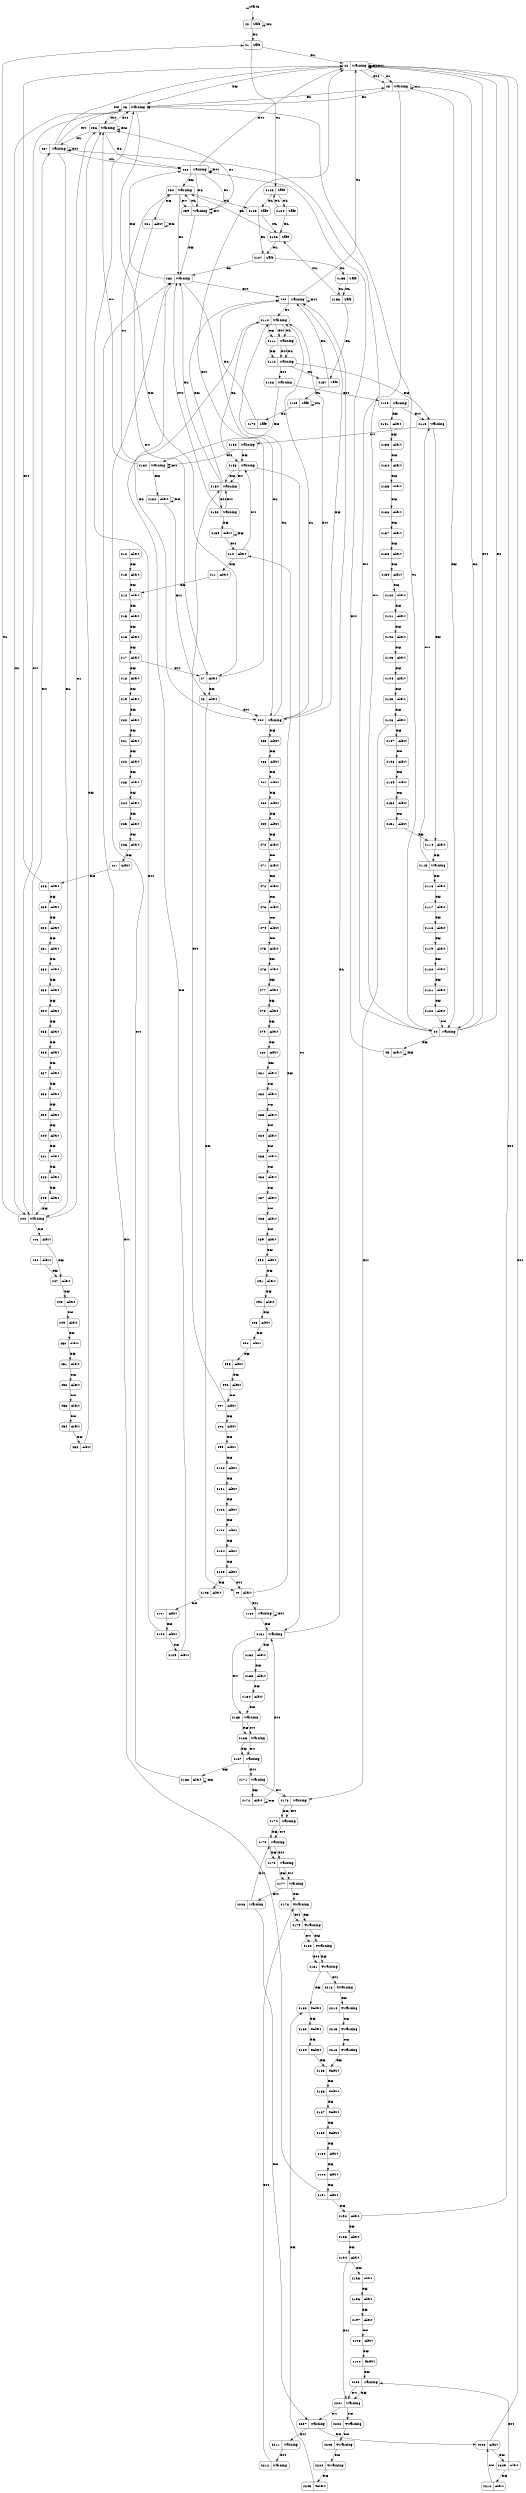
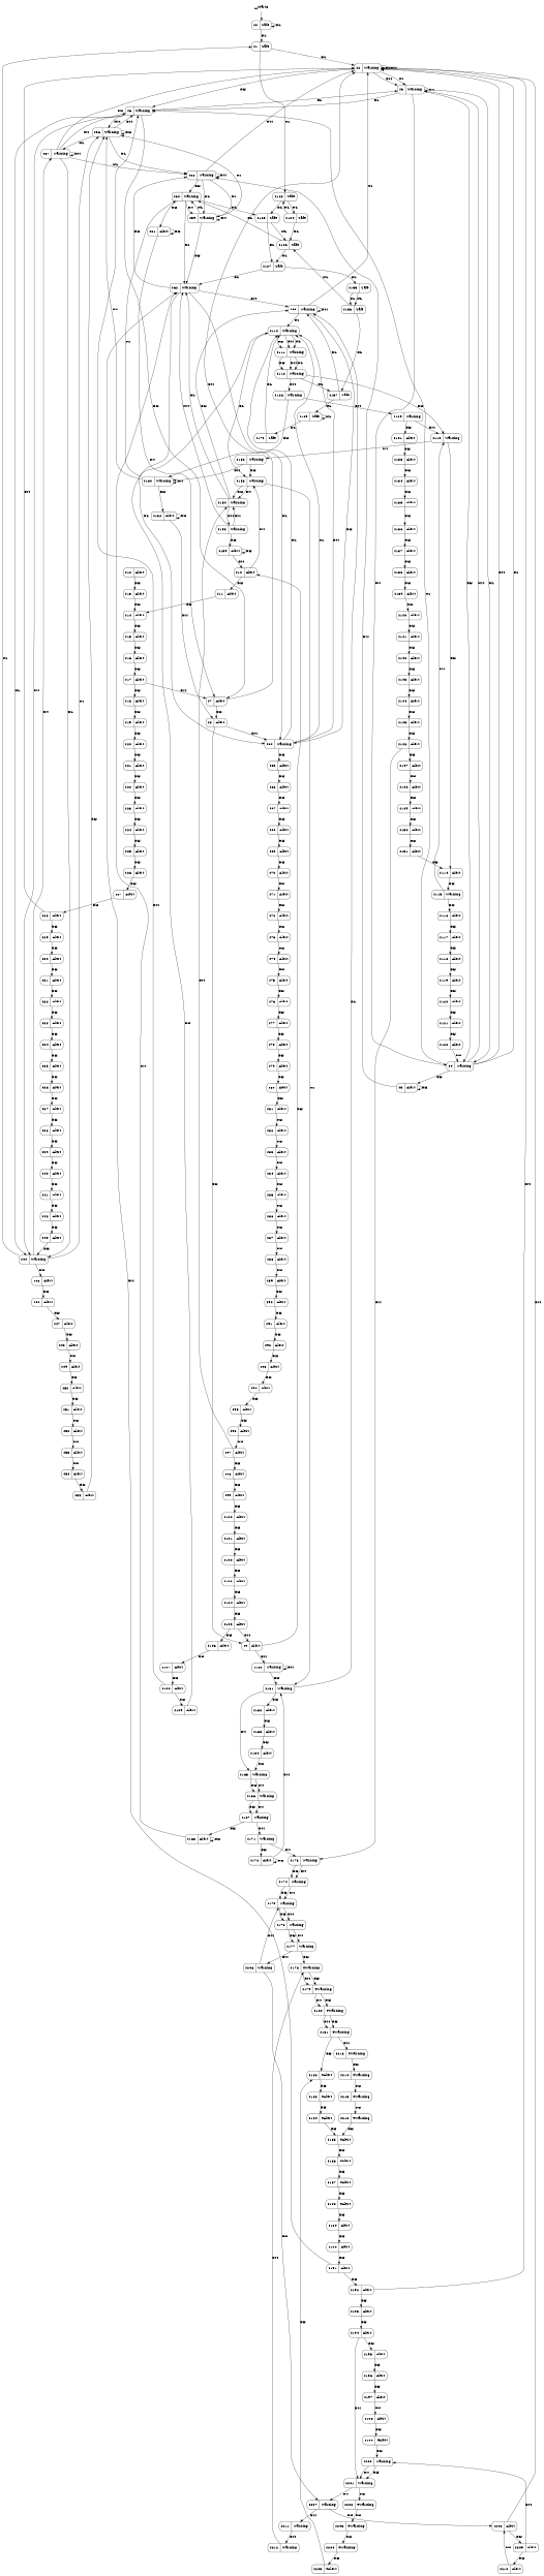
  digraph {
    node [shape=record style=rounded]
    n1 [label="s0|Safe"]
    n2 [label="s1|Safe"]
    n3 [label="s2|Warning"]
    n4 [label="s123|Safe"]
    n5 [label="s3|Warning"]
    n6 [label="s6|Warning"]
    n7 [label="s125|Safe"]
    n8 [label="s124|Safe"]
    n9 [label="s4|Warning"]
    n10 [label="s7|Alert"]
    n11 [label="s44|Warning"]
    n12 [label="s56|Warning"]
    n13 [label="s5|Alert"]
    n14 [label="s58|Warning"]
    n15 [label="s59|Warning"]
    n16 [label="s60|Warning"]
    n17 [label="s8|Alert"]
    n18 [label="s45|Alert"]
    n19 [label="s57|Warning"]
    n20 [label="s9|Alert"]
    n21 [label="s64|Warning"]
    n22 [label="s10|Alert"]
    n23 [label="s160|Warning"]
    n24 [label="s110|Warning"]
    n25 [label="s65|Alert"]
    n26 [label="s11|Alert"]
    n27 [label="s153|Warning"]
    n28 [label="s161|Warning"]
    n29 [label="s14|Alert"]
    n30 [label="s154|Warning"]
    n31 [label="s12|Alert"]
    n32 [label="s13|Alert"]
    n33 [label="s15|Alert"]
    n34 [label="s16|Alert"]
    n35 [label="s17|Alert"]
    n36 [label="s18|Alert"]
    n37 [label="s19|Alert"]
    n38 [label="s20|Alert"]
    n39 [label="s21|Alert"]
    n40 [label="s22|Alert"]
    n41 [label="s23|Alert"]
    n42 [label="s24|Alert"]
    n43 [label="s25|Alert"]
    n44 [label="s26|Alert"]
    n45 [label="s27|Alert"]
    n46 [label="s28|Alert"]
    n47 [label="s29|Alert"]
    n48 [label="s30|Alert"]
    n49 [label="s31|Alert"]
    n50 [label="s32|Alert"]
    n51 [label="s33|Alert"]
    n52 [label="s34|Alert"]
    n53 [label="s35|Alert"]
    n54 [label="s36|Alert"]
    n55 [label="s37|Alert"]
    n56 [label="s38|Alert"]
    n57 [label="s39|Alert"]
    n58 [label="s40|Alert"]
    n59 [label="s41|Alert"]
    n60 [label="s42|Alert"]
    n61 [label="s43|Alert"]
    n62 [label="s46|Alert"]
    n63 [label="s47|Alert"]
    n64 [label="s48|Alert"]
    n65 [label="s49|Alert"]
    n66 [label="s50|Alert"]
    n67 [label="s51|Alert"]
    n68 [label="s52|Alert"]
    n69 [label="s53|Alert"]
    n70 [label="s54|Alert"]
    n71 [label="s55|Alert"]
    n72 [label="s62|Warning"]
    n73 [label="s61|Alert"]
    n74 [label="s63|Warning"]
    n75 [label="s126|Safe"]
    n76 [label="s127|Safe"]
    n77 [label="s111|Warning"]
    n78 [label="s66|Alert"]
    n79 [label="s67|Alert"]
    n80 [label="s68|Alert"]
    n81 [label="s69|Alert"]
    n82 [label="s70|Alert"]
    n83 [label="s71|Alert"]
    n84 [label="s72|Alert"]
    n85 [label="s73|Alert"]
    n86 [label="s74|Alert"]
    n87 [label="s75|Alert"]
    n88 [label="s76|Alert"]
    n89 [label="s77|Alert"]
    n90 [label="s78|Alert"]
    n91 [label="s79|Alert"]
    n92 [label="s80|Alert"]
    n93 [label="s81|Alert"]
    n94 [label="s82|Alert"]
    n95 [label="s83|Alert"]
    n96 [label="s84|Alert"]
    n97 [label="s85|Alert"]
    n98 [label="s86|Alert"]
    n99 [label="s87|Alert"]
    n100 [label="s88|Alert"]
    n101 [label="s89|Alert"]
    n102 [label="s90|Alert"]
    n103 [label="s91|Alert"]
    n104 [label="s92|Alert"]
    n105 [label="s93|Alert"]
    n106 [label="s94|Alert"]
    n107 [label="s95|Alert"]
    n108 [label="s96|Alert"]
    n109 [label="s97|Alert"]
    n110 [label="s98|Alert"]
    n111 [label="s99|Alert"]
    n112 [label="s158|Warning"]
    n113 [label="s100|Alert"]
    n114 [label="s101|Alert"]
    n115 [label="s102|Alert"]
    n116 [label="s103|Alert"]
    n117 [label="s104|Alert"]
    n118 [label="s105|Alert"]
    n119 [label="s106|Alert"]
    n120 [label="s107|Alert"]
    n121 [label="s108|Alert"]
    n122 [label="s109|Alert"]
    n123 [label="s112|Warning"]
    n124 [label="s113|Warning"]
    n125 [label="s128|Warning"]
    n126 [label="s157|Safe"]
    n127 [label="s114|Alert"]
    n128 [label="s152|Warning"]
    n129 [label="s129|Warning"]
    n130 [label="s130|Warning"]
    n131 [label="s169|Safe"]
    n132 [label="s115|Warning"]
    n133 [label="s116|Alert"]
    n134 [label="s117|Alert"]
    n135 [label="s118|Alert"]
    n136 [label="s119|Alert"]
    n137 [label="s120|Alert"]
    n138 [label="s121|Alert"]
    n139 [label="s122|Alert"]
    n140 [label="s155|Safe"]
    n141 [label="s156|Safe"]
    n142 [label="s131|Alert"]
    n143 [label="s132|Alert"]
    n144 [label="s133|Alert"]
    n145 [label="s134|Alert"]
    n146 [label="s135|Alert"]
    n147 [label="s136|Alert"]
    n148 [label="s137|Alert"]
    n149 [label="s138|Alert"]
    n150 [label="s139|Alert"]
    n151 [label="s140|Alert"]
    n152 [label="s141|Alert"]
    n153 [label="s142|Alert"]
    n154 [label="s143|Alert"]
    n155 [label="s144|Alert"]
    n156 [label="s145|Alert"]
    n157 [label="s146|Alert"]
    n158 [label="s147|Alert"]
    n159 [label="s173|Warning"]
    n160 [label="s148|Alert"]
    n161 [label="s174|Warning"]
    n162 [label="s149|Alert"]
    n163 [label="s150|Alert"]
    n164 [label="s151|Alert"]
    n165 [label="s162|Alert"]
    n166 [label="s165|Warning"]
    n167 [label="s159|Alert"]
    n168 [label="s170|Safe"]
    n169 [label="s163|Alert"]
    n170 [label="s166|Warning"]
    n171 [label="s164|Alert"]
    n172 [label="s167|Warning"]
    n173 [label="s168|Alert"]
    n174 [label="s171|Warning"]
    n175 [label="s172|Alert"]
    n176 [label="s175|Warning"]
    n177 [label="s176|Warning"]
    n178 [label="s177|Warning"]
    n179 [label="s178|TWarning"]
    n180 [label="s206|Warning"]
    n181 [label="s179|TWarning"]
    n182 [label="s207|Warning"]
    n183 [label="s180|TWarning"]
    n184 [label="s181|TWarning"]
    n185 [label="s182|TAlert"]
    n186 [label="s213|TWarning"]
    n187 [label="s183|TAlert"]
    n188 [label="s214|TWarning"]
    n189 [label="s184|TAlert"]
    n190 [label="s185|TAlert"]
    n191 [label="s186|TAlert"]
    n192 [label="s187|TAlert"]
    n193 [label="s188|TAlert"]
    n194 [label="s189|Alert"]
    n195 [label="s190|Alert"]
    n196 [label="s191|Alert"]
    n197 [label="s192|Alert"]
    n198 [label="s193|Alert"]
    n199 [label="s194|Alert"]
    n200 [label="s195|Alert"]
    n201 [label="s201|Warning"]
    n202 [label="s196|Alert"]
    n203 [label="s202|TWarning"]
    n204 [label="s197|Alert"]
    n205 [label="s198|Alert"]
    n206 [label="s199|TAlert"]
    n207 [label="s200|Warning"]
    n208 [label="s203|TWarning"]
    n209 [label="s208|Alert"]
    n210 [label="s211|Warning"]
    n211 [label="s204|TWarning"]
    n212 [label="s205|TAlert"]
    n213 [label="s209|Alert"]
    n214 [label="s212|Warning"]
    n215 [label="s210|Alert"]
    n216 [label="s215|TWarning"]
    n217 [label="s216|TWarning"]
    n218 [label=__start6 shape=none style=""]
    n1 -> n1 [label=NL]
    n1 -> n2 [label=DL]
    n2 -> n3 [label=DL]
    n2 -> n4 [label=NL]
    n3 -> n3 [label=DL]
    n3 -> n3 [label=NM]
    n3 -> n5 [label=DM]
    n3 -> n5 [label=NL]
    n3 -> n6 [label=DH]
    n4 -> n7 [label=DL]
    n4 -> n8 [label=NL]
    n5 -> n5 [label=NM]
    n5 -> n6 [label=DL]
    n5 -> n9 [label=DM]
    n5 -> n9 [label=DH]
    n5 -> n9 [label=NL]
    n6 -> n5 [label=DL]
    n6 -> n10 [label=DH]
    n6 -> n11 [label=DM]
    n6 -> n11 [label=NL]
    n6 -> n12 [label=NM]
    n7 -> n75 [label=NL]
    n7 -> n76 [label=DL]
    n8 -> n4 [label=NL]
    n8 -> n75 [label=DL]
    n9 -> n3 [label=DM]
    n9 -> n3 [label=DL]
-   n9 -> n19 [label=NM]
+   n9 -> n5 [label=NM]
    n9 -> n6 [label=NL]
    n9 -> n13 [label=DH]
    n10 -> n3 [label=DM]
    n10 -> n17 [label=DH]
    n11 -> n2 [label=NL]
    n11 -> n12 [label=DL]
    n11 -> n18 [label=DH]
    n11 -> n19 [label=DM]
    n12 -> n6 [label=DM]
    n12 -> n12 [label=DH]
    n12 -> n14 [label=DL]
    n12 -> n19 [label=NL]
    n13 -> n13 [label=DH]
    n13 -> n14 [label=DM]
    n14 -> n3 [label=NM]
    n14 -> n14 [label=DM]
    n14 -> n15 [label=DL]
    n14 -> n15 [label=NL]
    n14 -> n16 [label=DH]
    n15 -> n12 [label=DL]
    n15 -> n15 [label=DM]
    n15 -> n16 [label=NL]
    n15 -> n72 [label=DH]
    n16 -> n7 [label=NL]
    n16 -> n15 [label=DM]
    n16 -> n72 [label=DL]
    n16 -> n73 [label=DH]
    n17 -> n20 [label=DH]
    n17 -> n21 [label=DM]
-   n18 -> n63 [label=DH]
+   n18 -> n62 [label=DH]
    n19 -> n3 [label=DH]
    n19 -> n6 [label=NM]
    n19 -> n11 [label=DL]
    n19 -> n14 [label=NL]
    n19 -> n19 [label=DM]
    n20 -> n22 [label=DH]
    n20 -> n23 [label=DM]
    n21 -> n24 [label=DL]
    n21 -> n24 [label=DM]
    n21 -> n24 [label=NL]
    n21 -> n25 [label=DH]
    n22 -> n26 [label=DH]
    n22 -> n27 [label=DM]
    n23 -> n23 [label=DM]
    n23 -> n28 [label=DH]
    n24 -> n27 [label=DL]
    n24 -> n77 [label=DH]
    n24 -> n77 [label=DM]
    n24 -> n77 [label=NL]
    n25 -> n78 [label=DH]
    n26 -> n29 [label=DH]
    n27 -> n28 [label=DL]
    n27 -> n30 [label=DH]
    n27 -> n30 [label=DM]
    n28 -> n74 [label=DL]
    n28 -> n165 [label=DH]
    n28 -> n166 [label=DM]
    n29 -> n33 [label=DH]
    n30 -> n72 [label=DL]
    n30 -> n74 [label=DH]
    n30 -> n112 [label=DM]
    n31 -> n32 [label=DH]
    n32 -> n29 [label=DH]
    n33 -> n34 [label=DH]
    n34 -> n35 [label=DH]
    n35 -> n10 [label=DM]
    n35 -> n36 [label=DH]
    n36 -> n37 [label=DH]
    n37 -> n38 [label=DH]
    n38 -> n39 [label=DH]
    n39 -> n40 [label=DH]
    n40 -> n41 [label=DH]
    n41 -> n42 [label=DH]
    n42 -> n43 [label=DH]
    n43 -> n44 [label=DH]
    n44 -> n45 [label=DH]
    n45 -> n46 [label=DH]
    n46 -> n3 [label=DM]
    n46 -> n47 [label=DH]
    n47 -> n48 [label=DH]
    n48 -> n49 [label=DH]
    n49 -> n50 [label=DH]
    n50 -> n51 [label=DH]
    n51 -> n52 [label=DH]
    n52 -> n53 [label=DH]
    n53 -> n54 [label=DH]
    n54 -> n55 [label=DH]
    n55 -> n56 [label=DH]
    n56 -> n57 [label=DH]
    n57 -> n58 [label=DH]
    n58 -> n59 [label=DH]
    n59 -> n60 [label=DH]
    n60 -> n61 [label=DH]
    n61 -> n11 [label=DH]
    n62 -> n63 [label=DH]
    n63 -> n64 [label=DH]
    n64 -> n65 [label=DH]
    n65 -> n66 [label=DH]
    n66 -> n67 [label=DH]
    n67 -> n68 [label=DH]
    n68 -> n69 [label=DH]
    n69 -> n70 [label=DH]
    n70 -> n71 [label=DH]
    n71 -> n12 [label=DH]
    n72 -> n14 [label=DH]
    n72 -> n21 [label=DL]
    n72 -> n21 [label=NL]
    n72 -> n74 [label=DM]
    n73 -> n10 [label=DM]
    n73 -> n73 [label=DH]
    n74 -> n3 [label=NL]
    n74 -> n21 [label=DH]
    n74 -> n24 [label=DL]
    n74 -> n74 [label=DM]
    n75 -> n16 [label=DL]
    n75 -> n76 [label=NL]
    n76 -> n72 [label=DL]
    n76 -> n140 [label=NL]
    n77 -> n123 [label=DH]
    n77 -> n123 [label=DM]
    n77 -> n123 [label=NL]
    n78 -> n79 [label=DH]
    n79 -> n80 [label=DH]
    n80 -> n81 [label=DH]
    n81 -> n82 [label=DH]
    n82 -> n83 [label=DH]
    n83 -> n84 [label=DH]
    n84 -> n85 [label=DH]
    n85 -> n86 [label=DH]
    n86 -> n87 [label=DH]
    n87 -> n88 [label=DH]
    n88 -> n89 [label=DH]
    n89 -> n90 [label=DH]
    n90 -> n91 [label=DH]
    n91 -> n92 [label=DH]
    n92 -> n93 [label=DH]
    n93 -> n94 [label=DH]
    n94 -> n95 [label=DH]
    n95 -> n96 [label=DH]
    n96 -> n97 [label=DH]
    n97 -> n98 [label=DH]
    n98 -> n99 [label=DH]
    n99 -> n100 [label=DH]
    n100 -> n101 [label=DH]
    n101 -> n102 [label=DH]
    n102 -> n103 [label=DH]
    n103 -> n104 [label=DH]
    n104 -> n105 [label=DH]
    n105 -> n106 [label=DH]
    n106 -> n107 [label=DH]
    n107 -> n108 [label=DH]
    n108 -> n109 [label=DH]
    n109 -> n30 [label=DM]
    n109 -> n110 [label=DH]
    n110 -> n111 [label=DH]
    n111 -> n113 [label=DH]
    n112 -> n30 [label=DM]
    n112 -> n72 [label=NM]
    n112 -> n167 [label=DH]
    n113 -> n114 [label=DH]
    n114 -> n115 [label=DH]
    n115 -> n116 [label=DH]
    n116 -> n117 [label=DH]
    n117 -> n118 [label=DH]
    n118 -> n20 [label=DM]
    n118 -> n119 [label=DH]
    n119 -> n120 [label=DH]
    n120 -> n121 [label=DH]
    n121 -> n6 [label=DM]
    n121 -> n122 [label=DH]
    n122 -> n24 [label=DH]
    n123 -> n124 [label=DH]
    n123 -> n125 [label=DM]
    n123 -> n126 [label=NL]
    n124 -> n127 [label=DH]
    n124 -> n128 [label=DM]
    n125 -> n129 [label=DM]
    n125 -> n130 [label=DH]
    n126 -> n74 [label=DL]
    n126 -> n131 [label=NL]
    n127 -> n132 [label=DH]
    n128 -> n27 [label=DH]
    n128 -> n130 [label=DM]
    n129 -> n124 [label=DM]
    n129 -> n142 [label=DH]
    n130 -> n12 [label=NM]
    n130 -> n16 [label=DL]
    n130 -> n130 [label=DM]
    n130 -> n143 [label=DH]
    n131 -> n131 [label=NL]
    n131 -> n168 [label=DL]
    n132 -> n124 [label=DM]
    n132 -> n133 [label=DH]
    n133 -> n134 [label=DH]
    n134 -> n135 [label=DH]
    n135 -> n136 [label=DH]
    n136 -> n137 [label=DH]
    n137 -> n138 [label=DH]
    n138 -> n139 [label=DH]
    n139 -> n9 [label=DH]
    n140 -> n141 [label=NL]
    n140 -> n141 [label=DL]
    n141 -> n75 [label=NL]
    n141 -> n126 [label=DL]
    n142 -> n144 [label=DH]
    n143 -> n17 [label=DM]
    n143 -> n143 [label=DH]
    n144 -> n145 [label=DH]
    n145 -> n146 [label=DH]
    n146 -> n147 [label=DH]
    n147 -> n148 [label=DH]
    n148 -> n149 [label=DH]
    n149 -> n150 [label=DH]
    n150 -> n151 [label=DH]
    n151 -> n152 [label=DH]
    n152 -> n153 [label=DH]
    n153 -> n154 [label=DH]
    n154 -> n155 [label=DH]
    n155 -> n156 [label=DH]
    n156 -> n157 [label=DH]
    n157 -> n158 [label=DH]
    n157 -> n159 [label=DM]
    n158 -> n160 [label=DH]
    n159 -> n161 [label=DH]
    n159 -> n161 [label=DM]
    n160 -> n162 [label=DH]
    n161 -> n176 [label=DH]
    n161 -> n176 [label=DM]
    n162 -> n163 [label=DH]
    n163 -> n164 [label=DH]
    n164 -> n127 [label=DH]
    n165 -> n169 [label=DH]
    n166 -> n170 [label=DH]
    n166 -> n170 [label=DM]
    n167 -> n22 [label=DM]
    n167 -> n167 [label=DH]
-   n168 -> n74 [label=DL]
+   n168 -> n24 [label=DL]
    n169 -> n171 [label=DH]
    n170 -> n172 [label=DH]
    n170 -> n172 [label=DM]
    n171 -> n166 [label=DH]
    n172 -> n173 [label=DH]
    n172 -> n174 [label=DM]
    n173 -> n72 [label=DM]
    n173 -> n173 [label=DH]
    n174 -> n159 [label=DM]
    n174 -> n175 [label=DH]
    n175 -> n28 [label=DM]
    n175 -> n175 [label=DH]
    n176 -> n177 [label=DH]
    n176 -> n177 [label=DM]
    n177 -> n178 [label=DH]
    n177 -> n178 [label=DM]
    n178 -> n179 [label=DH]
    n178 -> n180 [label=DM]
    n179 -> n181 [label=DH]
    n179 -> n181 [label=DM]
    n180 -> n176 [label=DM]
    n180 -> n182 [label=DH]
    n181 -> n183 [label=DH]
    n181 -> n183 [label=DM]
    n182 -> n209 [label=DH]
    n182 -> n210 [label=DM]
    n183 -> n184 [label=DH]
    n183 -> n184 [label=DM]
    n184 -> n185 [label=DH]
    n184 -> n186 [label=DM]
    n185 -> n187 [label=DH]
    n186 -> n188 [label=DH]
    n187 -> n189 [label=DH]
    n188 -> n216 [label=DH]
    n189 -> n190 [label=DH]
    n190 -> n191 [label=DH]
    n191 -> n192 [label=DH]
    n192 -> n193 [label=DH]
    n193 -> n194 [label=DH]
    n194 -> n195 [label=DH]
    n195 -> n196 [label=DH]
    n196 -> n72 [label=DM]
    n196 -> n197 [label=DH]
    n197 -> n3 [label=DM]
    n197 -> n198 [label=DH]
    n198 -> n199 [label=DH]
    n199 -> n200 [label=DH]
    n199 -> n201 [label=DM]
    n200 -> n202 [label=DH]
    n201 -> n182 [label=DM]
    n201 -> n203 [label=DH]
    n202 -> n204 [label=DH]
    n203 -> n208 [label=DH]
    n204 -> n205 [label=DH]
    n205 -> n206 [label=DH]
    n206 -> n207 [label=DH]
    n207 -> n201 [label=DH]
    n207 -> n201 [label=DM]
    n208 -> n211 [label=DH]
    n209 -> n3 [label=DM]
    n209 -> n213 [label=DH]
    n210 -> n214 [label=DM]
    n211 -> n212 [label=DH]
    n212 -> n185 [label=DH]
    n213 -> n207 [label=DM]
    n213 -> n215 [label=DH]
    n214 -> n179 [label=DM]
    n215 -> n209 [label=DH]
    n216 -> n217 [label=DH]
    n217 -> n190 [label=DH]
    n218 -> n1
  }
